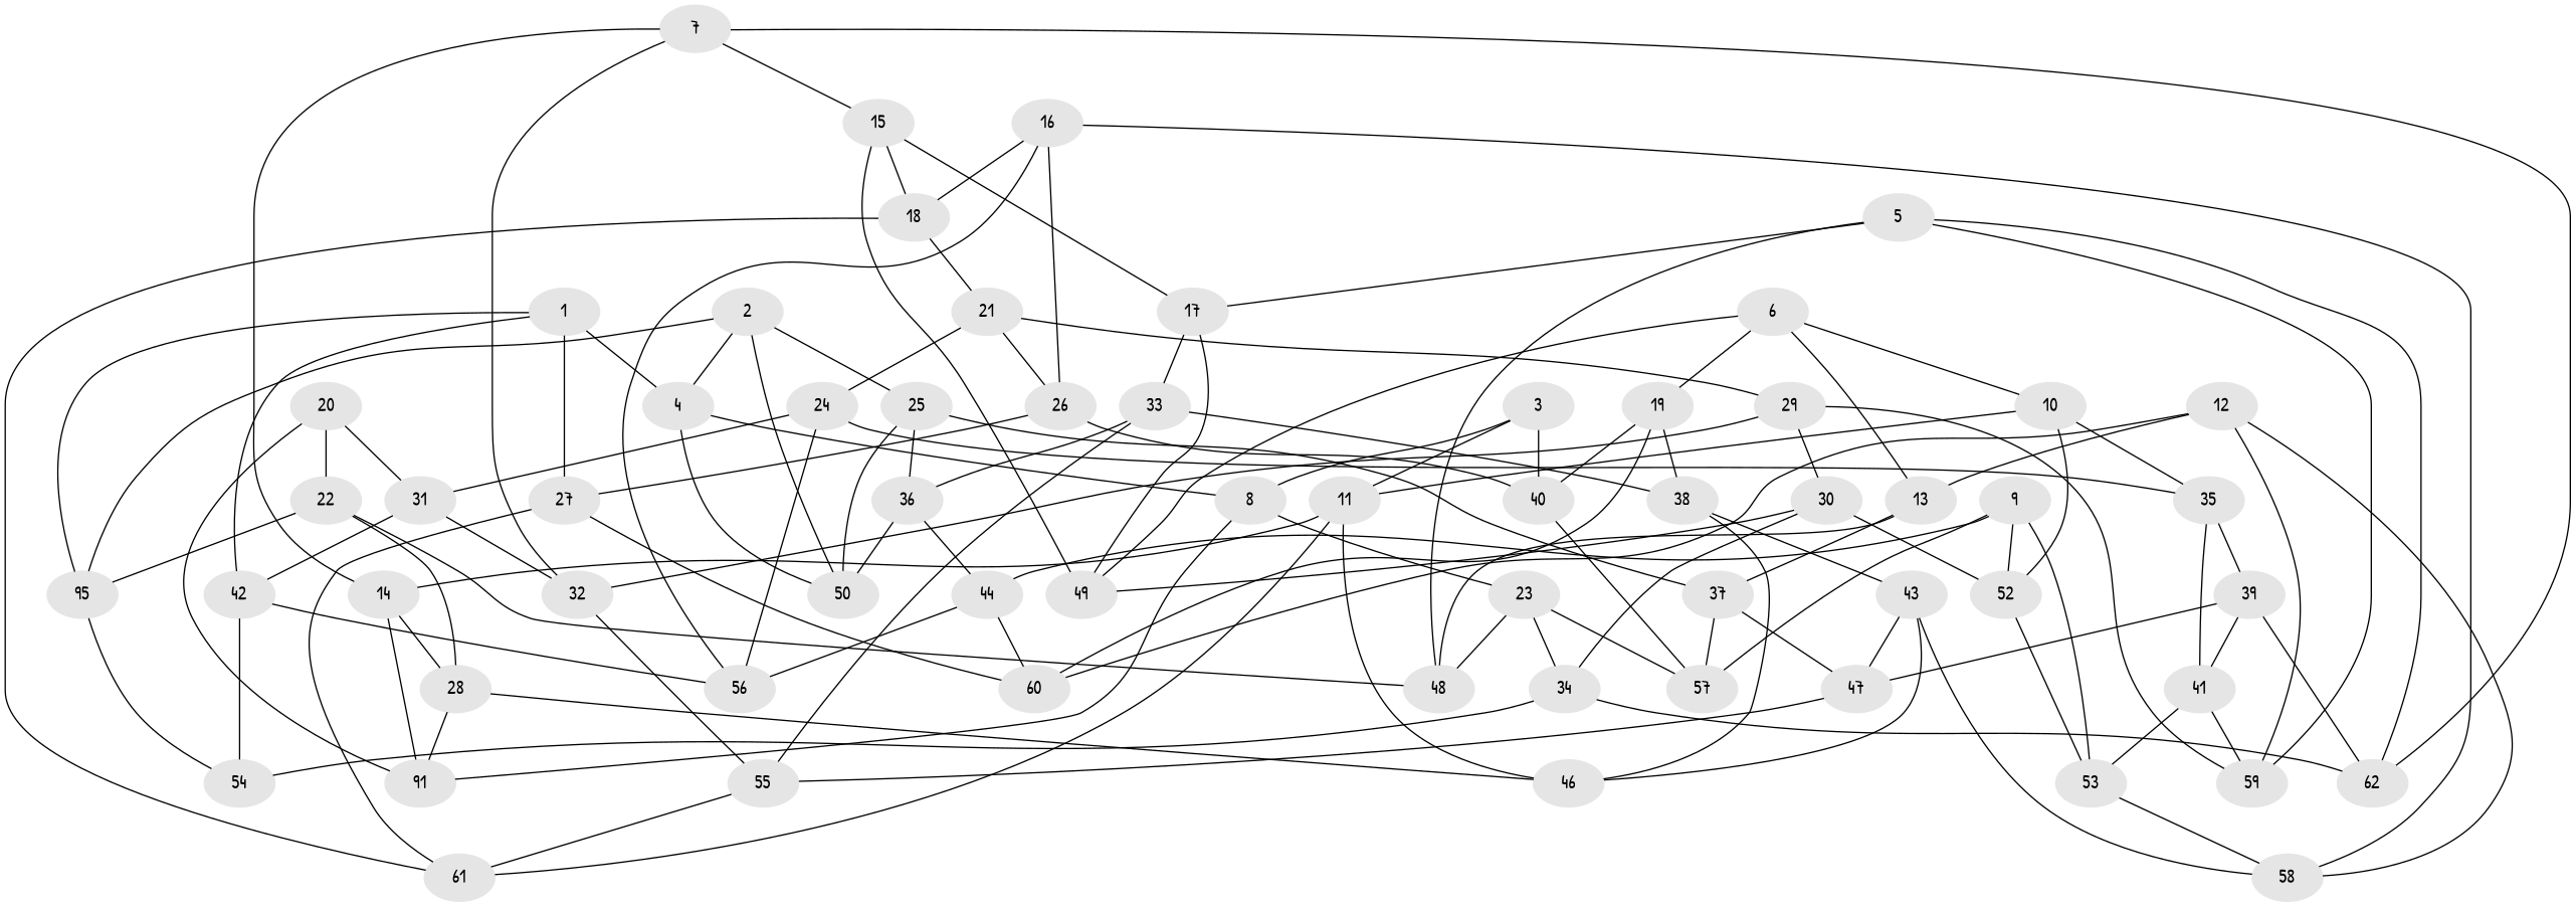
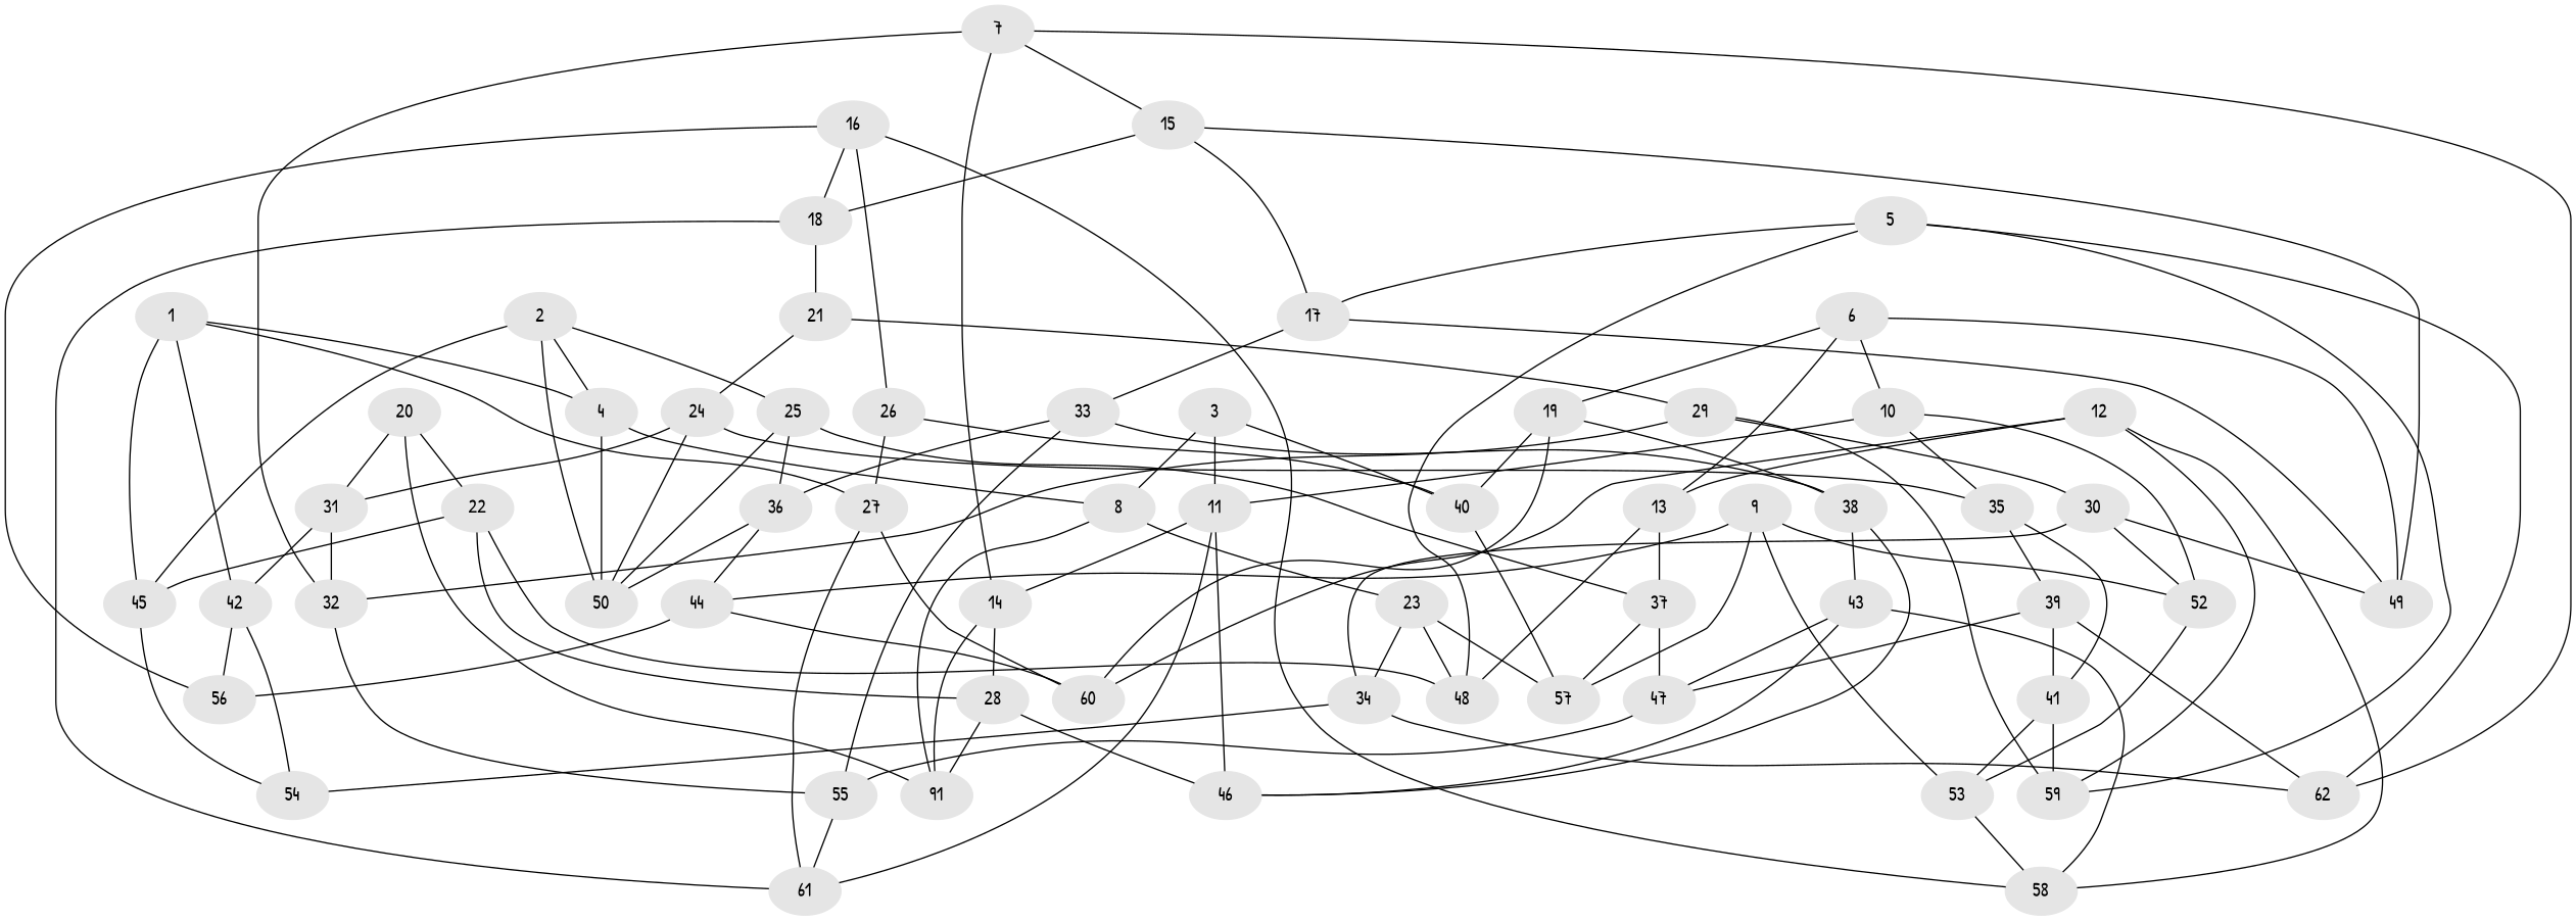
  graph {
    fontname="Patrick Hand"
    node [color=gray90 fontname="Patrick Hand" style=filled]
    edge [fontname="Patrick Hand"]
    1
    4
    27
    42
-   45 [label=95]
+   45
    50
    8
    61
    60
    56
    54
    2
    25
    37
    36
    3
    11
    40
    23
    n20 [label=91]
    14
    46
    57
    5
    17
    48
    59
    62
    49
    33
    6
    10
    13
    19
    52
    35
    38
    7
    15
    32
    28
    18
    55
    34
    9
    44
    53
    58
    39
    41
    12
    47
    21
    16
    26
    24
    29
    43
    20
    22
    31
    30
    1 -- 4
    1 -- 27
    1 -- 42
    1 -- 45
    4 -- 50
    4 -- 8
    27 -- 61
    27 -- 60
    42 -- 56
    42 -- 54
    45 -- 54
    8 -- 23
    8 -- n20
    2 -- 4
    2 -- 45
    2 -- 50
    2 -- 25
    25 -- 50
    25 -- 37
    25 -- 36
    37 -- 57
    37 -- 47
    36 -- 50
    36 -- 44
    3 -- 8
    3 -- 11
    3 -- 40
    11 -- 61
    11 -- 14
    11 -- 46
    40 -- 57
    23 -- 57
    23 -- 48
    23 -- 34
    14 -- n20
    14 -- 28
    5 -- 17
    5 -- 48
    5 -- 59
    5 -- 62
    17 -- 49
    17 -- 33
    33 -- 36
    33 -- 38
    33 -- 55
    6 -- 49
    6 -- 10
    6 -- 13
    6 -- 19
    10 -- 11
    10 -- 52
    10 -- 35
    13 -- 37
    13 -- 48
    19 -- 60
    19 -- 40
    19 -- 38
    52 -- 53
    35 -- 39
    35 -- 41
    38 -- 46
    38 -- 43
    7 -- 14
    7 -- 62
    7 -- 15
    7 -- 32
    15 -- 17
    15 -- 49
    15 -- 18
    32 -- 55
    28 -- n20
    28 -- 46
    18 -- 61
    18 -- 21
    55 -- 61
    34 -- 54
    34 -- 62
    9 -- 57
    9 -- 52
    9 -- 44
    9 -- 53
    44 -- 60
    44 -- 56
    53 -- 58
    39 -- 62
    39 -- 41
    39 -- 47
    41 -- 59
    41 -- 53
    12 -- 60
    12 -- 59
    12 -- 13
    12 -- 58
    47 -- 55
-   21 -- 26
    21 -- 24
    21 -- 29
    16 -- 56
    16 -- 18
    16 -- 58
    16 -- 26
    26 -- 27
    26 -- 40
-   24 -- 56
+   24 -- 50
    24 -- 35
    24 -- 31
    29 -- 59
    29 -- 32
    29 -- 30
    43 -- 46
    43 -- 58
    43 -- 47
    20 -- n20
    20 -- 22
    20 -- 31
    22 -- 45
    22 -- 48
    22 -- 28
    31 -- 42
    31 -- 32
    30 -- 49
    30 -- 52
    30 -- 34
  }
